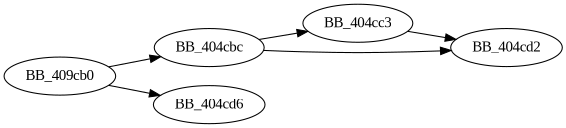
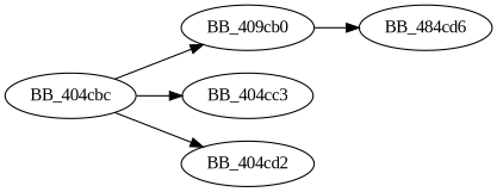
  digraph {
    fontname="Liberation Serif"
    rankdir=LR
    node [fontname="Liberation Serif"]
    edge [fontname="Liberation Serif"]
    n1 [label=BB_409cb0]
    BB_404cbc
-   BB_404cd6
+   BB_404cd6 [label=BB_484cd6]
    BB_404cc3
    BB_404cd2
-   n1 -> BB_404cbc
+   BB_404cbc -> n1
    n1 -> BB_404cd6
    BB_404cbc -> BB_404cc3
    BB_404cbc -> BB_404cd2
-   BB_404cc3 -> BB_404cd2
  }
